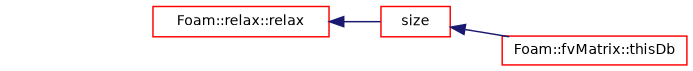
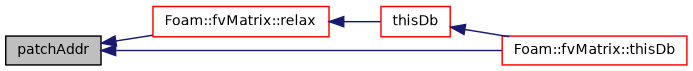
  digraph {
    rankdir=LR
    node [color=red fontname=Helvetica fontsize=10 shape=record]
    edge [color=midnightblue dir=back fontname=Helvetica fontsize=10 labelfontname=Helvetica labelfontsize=10 style=solid]
-   n2 [height=0.2 label="Foam::relax::relax" width=0.4]
+   n1 [color=black fillcolor=grey75 fontcolor=black height=0.2 label=patchAddr style=filled width=0.4]
+   n2 [height=0.2 label="Foam::fvMatrix::relax" width=0.4]
    n3 [height=0.2 label="Foam::fvMatrix::thisDb" width=0.4]
-   n4 [height=0.2 label=size width=0.4]
+   n4 [height=0.2 label=thisDb width=0.4]
+   n1 -> n2
+   n1 -> n3
    n2 -> n4
    n4 -> n3
  }
